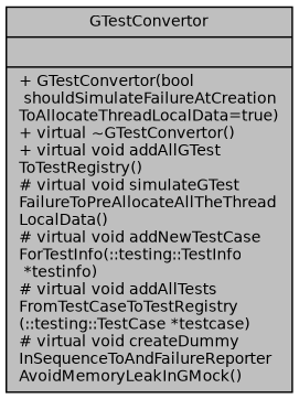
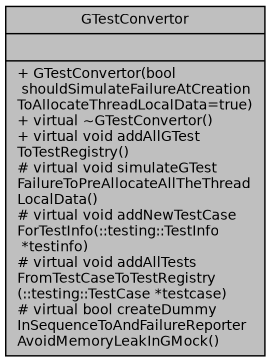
  digraph {
-   n1 [color=black fillcolor=grey75 fontcolor=black fontname=Helvetica fontsize=10 height=0.2 label="{GTestConvertor\n||+  GTestConvertor(bool\l shouldSimulateFailureAtCreation\lToAllocateThreadLocalData=true)\l+ virtual ~GTestConvertor()\l+ virtual void addAllGTest\lToTestRegistry()\l# virtual void simulateGTest\lFailureToPreAllocateAllTheThread\lLocalData()\l# virtual void addNewTestCase\lForTestInfo(::testing::TestInfo\l *testinfo)\l# virtual void addAllTests\lFromTestCaseToTestRegistry\l(::testing::TestCase *testcase)\l# virtual void createDummy\lInSequenceToAndFailureReporter\lAvoidMemoryLeakInGMock()\l}" shape=record style=filled width=0.4]
+   n1 [color=black fillcolor=grey75 fontcolor=black fontname=Helvetica fontsize=10 height=0.2 label="{GTestConvertor\n||+  GTestConvertor(bool\l shouldSimulateFailureAtCreation\lToAllocateThreadLocalData=true)\l+ virtual ~GTestConvertor()\l+ virtual void addAllGTest\lToTestRegistry()\l# virtual void simulateGTest\lFailureToPreAllocateAllTheThread\lLocalData()\l# virtual void addNewTestCase\lForTestInfo(::testing::TestInfo\l *testinfo)\l# virtual void addAllTests\lFromTestCaseToTestRegistry\l(::testing::TestCase *testcase)\l# virtual bool createDummy\lInSequenceToAndFailureReporter\lAvoidMemoryLeakInGMock()\l}" shape=record style=filled width=0.4]
  }
